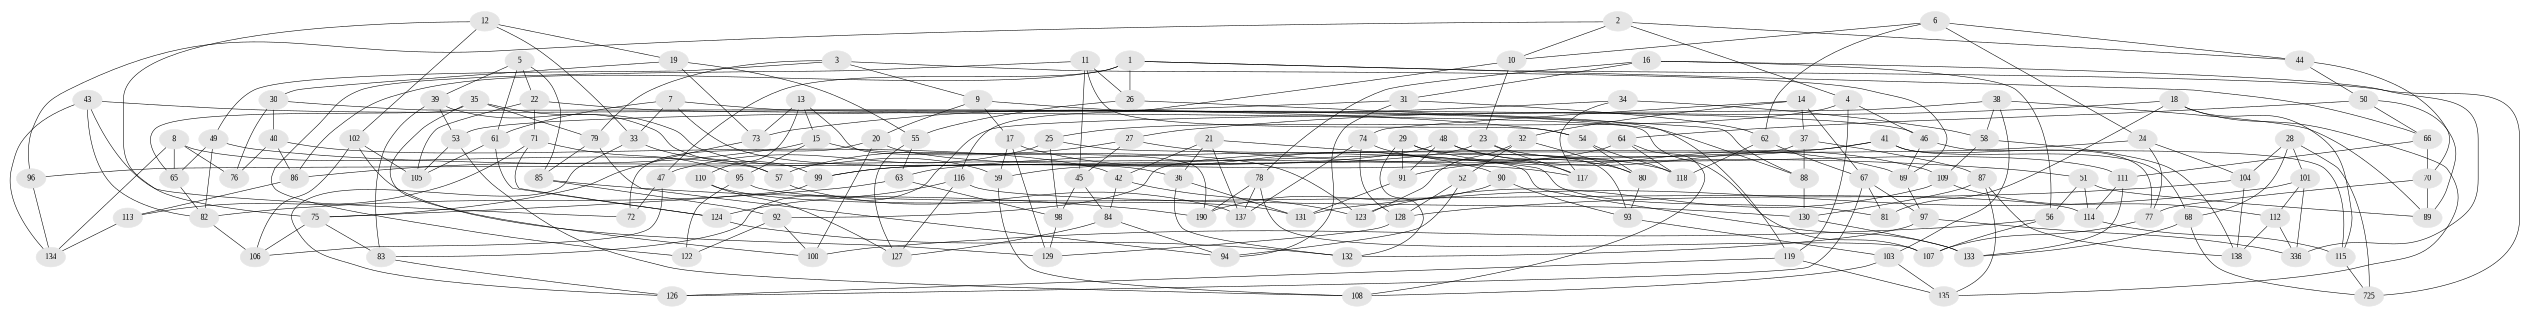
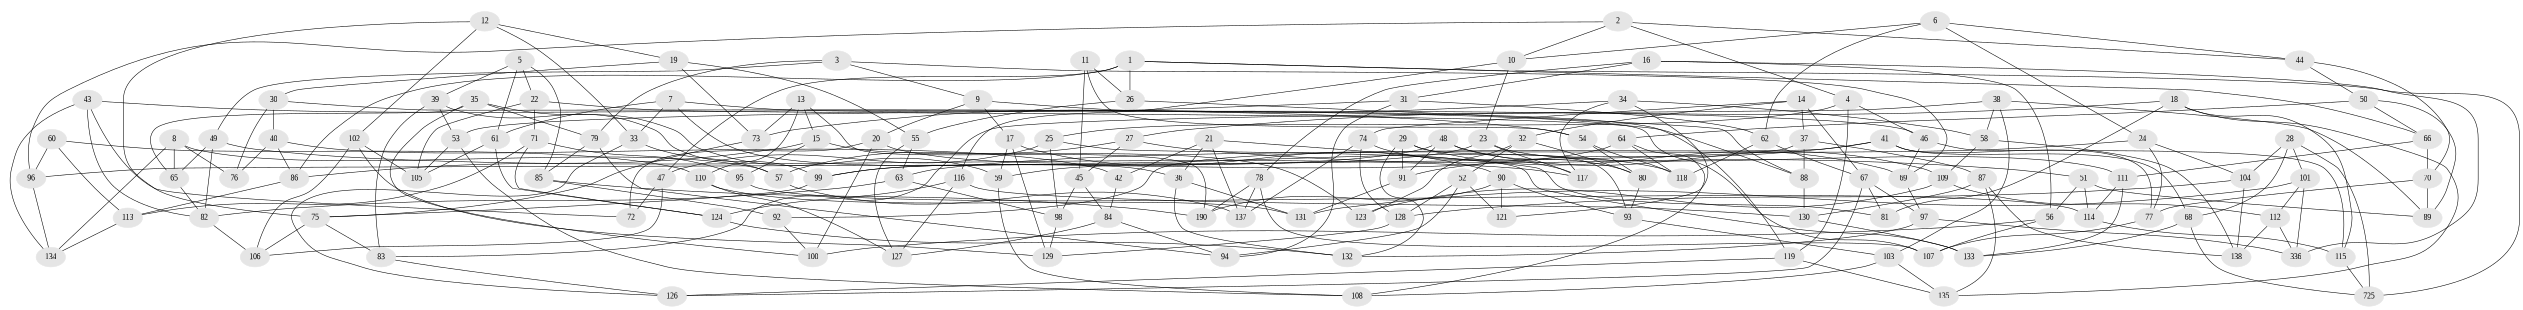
  graph {
    fontname="Liberation Serif"
    node [color=gray90 fontname="Liberation Serif" style=filled]
    edge [fontname="Liberation Serif"]
    1
    26
    47
    86
    n5 [label=725]
    66
    55
    88
    72
    106
    113
    2
    4
    10
    44
    96
    25
    46
    119
    23
    116
    50
    70
    134
    3
    9
    49
    69
    79
    17
    20
    65
    117
    82
    97
    85
    94
    98
    133
    115
    135
    126
    5
    22
    39
    61
    71
    105
    53
    83
    99
    124
    n53 [label=190]
    92
    6
    24
    62
    63
    77
    104
    67
    118
    7
    33
    36
    57
    132
    131
    8
    76
    137
    59
    90
    129
    100
    111
    127
    130
    11
    45
    54
-   122
    84
    80
    12
    19
    75
    102
    73
    30
    13
    15
    110
    95
    123
    14
    32
    37
    74
    52
    87
    81
    128
    114
    16
    31
    56
    78
    n109 [label=336]
    107
    108
    93
+   121
    18
    27
    51
    40
    21
    42
    138
    89
    28
    68
    101
    112
    29
    91
    103
    34
    58
    109
    35
    38
    41
    43
    64
    48
+   60
    1 -- 26
    1 -- 47
    1 -- 86
    1 -- n5
    1 -- 66
    26 -- 55
    26 -- 88
    47 -- 72
    47 -- 106
    86 -- 113
    66 -- 70
    66 -- 111
    55 -- 63
    55 -- 127
    88 -- 130
    113 -- 134
    2 -- 4
    2 -- 10
    2 -- 44
    2 -- 96
    4 -- 25
    4 -- 46
    4 -- 119
    10 -- 23
    10 -- 116
    44 -- 50
    44 -- 70
    96 -- 134
    25 -- 47
    25 -- 98
    25 -- 133
    46 -- 69
    46 -- 115
    119 -- 135
    119 -- 126
    23 -- 117
    23 -- 59
    23 -- 111
    116 -- 124
    116 -- 127
    116 -- 130
    50 -- 66
    50 -- 89
    50 -- 64
    70 -- 77
    70 -- 89
    3 -- 9
    3 -- 49
    3 -- 69
    3 -- 79
    9 -- 119
    9 -- 17
    9 -- 20
    49 -- 65
    49 -- 117
    49 -- 82
    69 -- 97
    79 -- 85
    79 -- 94
    17 -- 59
    17 -- 90
    17 -- 129
    20 -- 72
    20 -- 118
    20 -- 100
    65 -- 82
    82 -- 106
    97 -- 132
    97 -- n109
    85 -- n53
    85 -- 92
    98 -- 129
    115 -- n5
    5 -- 85
    5 -- 22
    5 -- 39
    5 -- 61
    22 -- 88
    22 -- 71
    22 -- 105
    39 -- 53
    39 -- 83
    39 -- 99
    61 -- 105
    61 -- 124
    71 -- 113
    71 -- 124
    71 -- 95
    53 -- 105
    53 -- 108
    83 -- 126
    99 -- 75
    124 -- 132
    92 -- 100
-   92 -- 122
    6 -- 10
    6 -- 44
    6 -- 24
    6 -- 62
    24 -- 63
    24 -- 77
    24 -- 104
    62 -- 67
    62 -- 118
    63 -- 82
    63 -- 98
    77 -- 107
    104 -- 128
    104 -- 138
    67 -- 97
    67 -- 126
    67 -- 81
    7 -- 46
    7 -- 61
    7 -- 33
    7 -- 36
    33 -- 126
    33 -- 57
    36 -- 132
    36 -- 131
    57 -- 137
    8 -- 134
    8 -- 65
    8 -- 57
    8 -- 76
    59 -- 108
    90 -- n53
    90 -- 93
+   90 -- 121
    111 -- 133
    111 -- 114
    130 -- 133
    11 -- 26
    11 -- 45
    11 -- 54
-   11 -- 122
    45 -- 98
    45 -- 84
    54 -- 118
    54 -- 80
    84 -- 94
    84 -- 127
    80 -- 93
    12 -- 33
    12 -- 19
    12 -- 75
    12 -- 102
    19 -- 55
    19 -- 73
    19 -- 30
    75 -- 106
    75 -- 83
    102 -- 106
    102 -- 105
    102 -- 129
    73 -- 75
    30 -- 76
    30 -- 107
    30 -- 40
    13 -- n53
    13 -- 73
    13 -- 15
    13 -- 110
    15 -- 86
    15 -- 95
    15 -- 123
    110 -- 131
    110 -- 127
-   95 -- 122
    95 -- 114
    14 -- 67
    14 -- 32
    14 -- 37
    14 -- 74
    32 -- 80
    32 -- 123
    32 -- 52
    37 -- 88
    37 -- 96
    37 -- 87
    74 -- 117
    74 -- 137
    74 -- 128
    52 -- 94
    52 -- 128
+   52 -- 121
    87 -- 135
    87 -- 130
    87 -- 138
    128 -- 129
    114 -- 115
    16 -- 31
    16 -- 56
    16 -- 78
    16 -- n109
    31 -- 94
    31 -- 53
    31 -- 62
    56 -- 100
    56 -- 107
    78 -- n53
    78 -- 137
    78 -- 107
    93 -- 103
    18 -- 115
    18 -- 135
    18 -- 81
    18 -- 27
    27 -- 57
    27 -- 45
    27 -- 51
    51 -- 114
    51 -- 56
    51 -- 89
    40 -- 86
    40 -- 76
    40 -- 42
    21 -- 36
    21 -- 137
    21 -- 81
    21 -- 42
    42 -- 84
-   42 -- 123
    28 -- n5
    28 -- 104
    28 -- 68
    28 -- 101
    68 -- n5
    68 -- 133
    101 -- 131
    101 -- n109
    101 -- 112
    112 -- n109
    112 -- 138
    29 -- 69
    29 -- 132
    29 -- 93
    29 -- 91
    91 -- 131
    103 -- 135
    103 -- 108
    34 -- 117
    34 -- 73
+   34 -- 121
    34 -- 58
    58 -- 138
    58 -- 109
    109 -- 123
    109 -- 112
    35 -- 79
    35 -- 65
    35 -- 59
    35 -- 100
    38 -- 83
    38 -- 89
    38 -- 103
    38 -- 58
    41 -- 92
    41 -- 77
    41 -- 68
    41 -- 91
    43 -- 72
    43 -- 134
    43 -- 82
    43 -- 54
    64 -- 99
    64 -- 118
    64 -- 108
    48 -- 99
    48 -- 80
    48 -- 91
    48 -- 109
+   60 -- 113
+   60 -- 96
+   60 -- 110
  }
